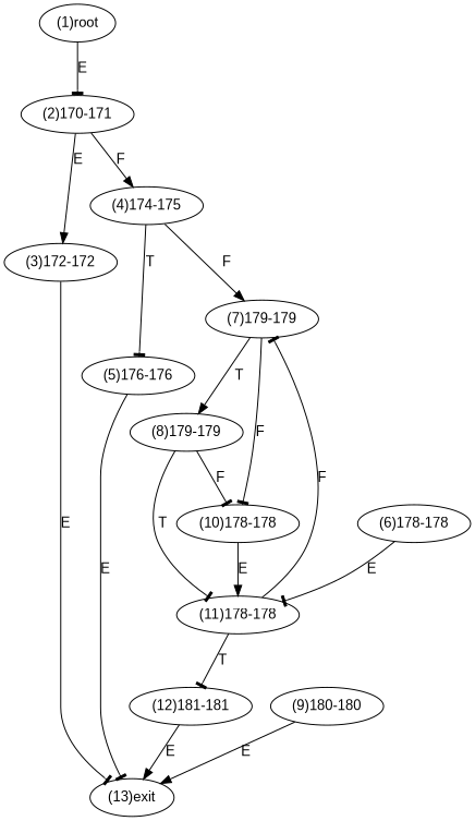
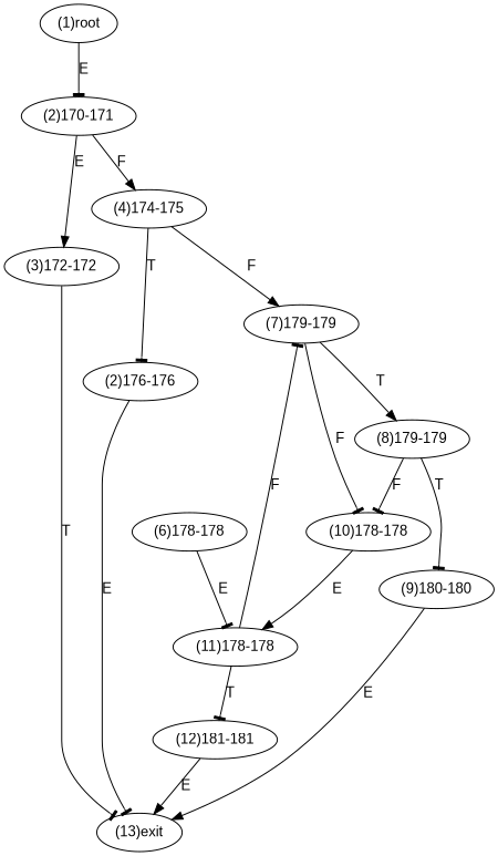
  digraph {
    fontname="Liberation Sans"
    node [fontname="Liberation Sans"]
    edge [arrowhead=tee fontname="Liberation Sans"]
    n1 [label="(1)root"]
    n2 [label="(2)170-171"]
    n3 [label="(3)172-172"]
    n4 [label="(4)174-175"]
    n5 [label="(13)exit"]
-   n6 [label="(5)176-176"]
+   n6 [label="(2)176-176"]
    n7 [label="(7)179-179"]
    n8 [label="(6)178-178"]
    n9 [label="(11)178-178"]
    n10 [label="(12)181-181"]
    n11 [label="(8)179-179"]
    n12 [label="(10)178-178"]
    n13 [label="(9)180-180"]
    n1 -> n2 [label=E]
    n2 -> n3 [arrowhead=normal label=E]
    n2 -> n4 [arrowhead=normal label=F]
-   n3 -> n5 [label=E]
+   n3 -> n5 [label=T]
    n4 -> n6 [label=T]
    n4 -> n7 [arrowhead=normal label=F]
    n6 -> n5 [label=E]
    n7 -> n11 [arrowhead=normal label=T]
    n7 -> n12 [label=F]
    n8 -> n9 [label=E]
    n9 -> n7 [label=F]
    n9 -> n10 [label=T]
    n10 -> n5 [arrowhead=normal label=E]
    n11 -> n12 [label=F]
-   n11 -> n9 [label=T]
+   n11 -> n13 [label=T]
    n12 -> n9 [arrowhead=normal label=E]
    n13 -> n5 [arrowhead=normal label=E]
  }
